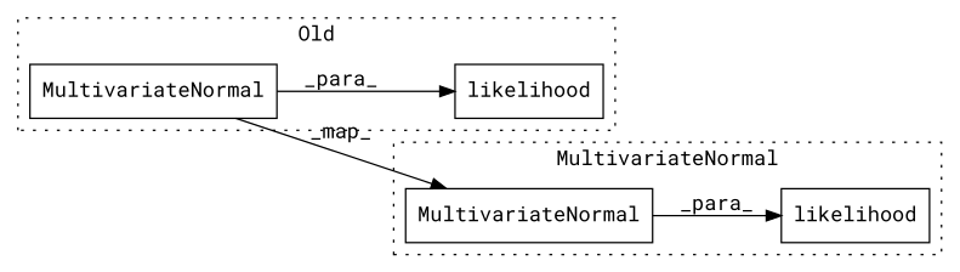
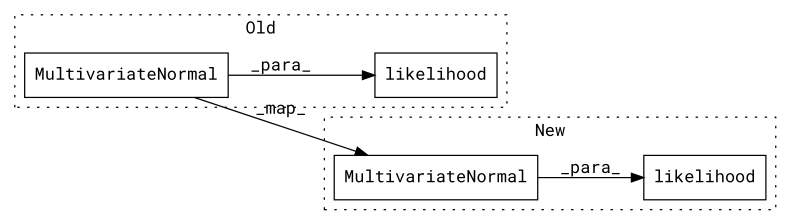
  digraph {
    rankdir=LR
    fontname="Roboto Mono"
    node [a=32 l="19,1" shape=box fontname="Roboto Mono"]
    edge [fontname="Roboto Mono"]
    n1 [label=MultivariateNormal s="4158,4202"]
    n2 [l="11,1" label=likelihood s="4147,4210"]
    n3 [label=MultivariateNormal s="4187,4231"]
    n4 [l="11,1" label=likelihood s="4402,4423"]
    subgraph cluster_1 {
      label=Old
      style=dotted
      n1
      n2
    }
    subgraph cluster_2 {
-     label=MultivariateNormal
+     label=New
      style=dotted
      n3
      n4
    }
    n1 -> n2 [label=_para_]
    n1 -> n3 [label=_map_]
    n3 -> n4 [label=_para_]
  }
